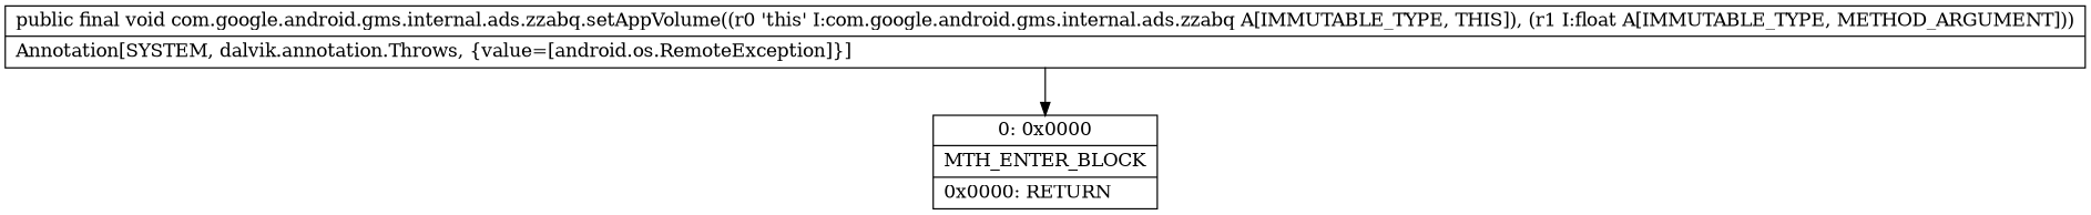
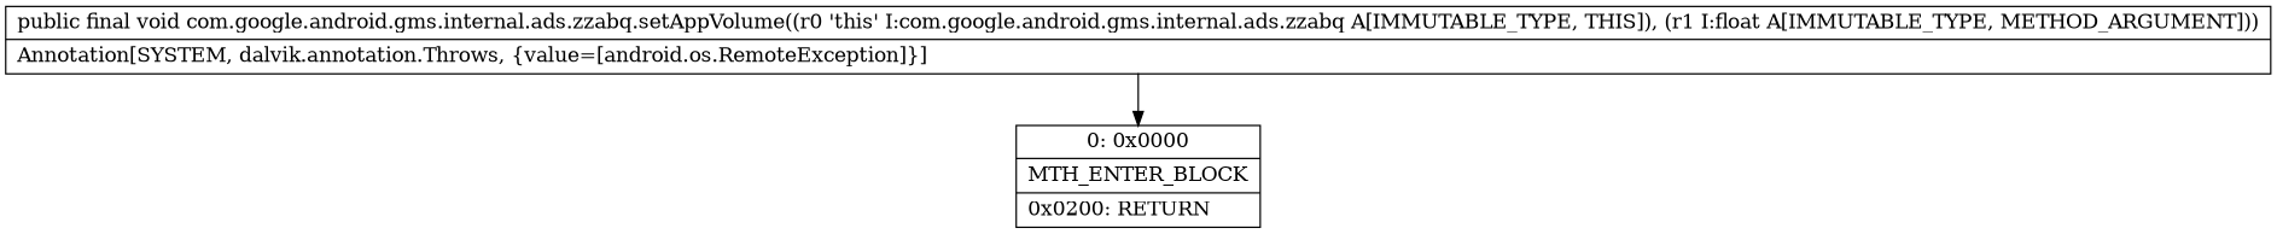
  digraph {
    node [shape=record]
-   n1 [label="{0\:\ 0x0000|MTH_ENTER_BLOCK\l|0x0000: RETURN   \l}"]
+   n1 [label="{0\:\ 0x0000|MTH_ENTER_BLOCK\l|0x0200: RETURN   \l}"]
    n2 [label="{public final void com.google.android.gms.internal.ads.zzabq.setAppVolume((r0 'this' I:com.google.android.gms.internal.ads.zzabq A[IMMUTABLE_TYPE, THIS]), (r1 I:float A[IMMUTABLE_TYPE, METHOD_ARGUMENT]))  | Annotation[SYSTEM, dalvik.annotation.Throws, \{value=[android.os.RemoteException]\}]\l}"]
    n2 -> n1
  }
